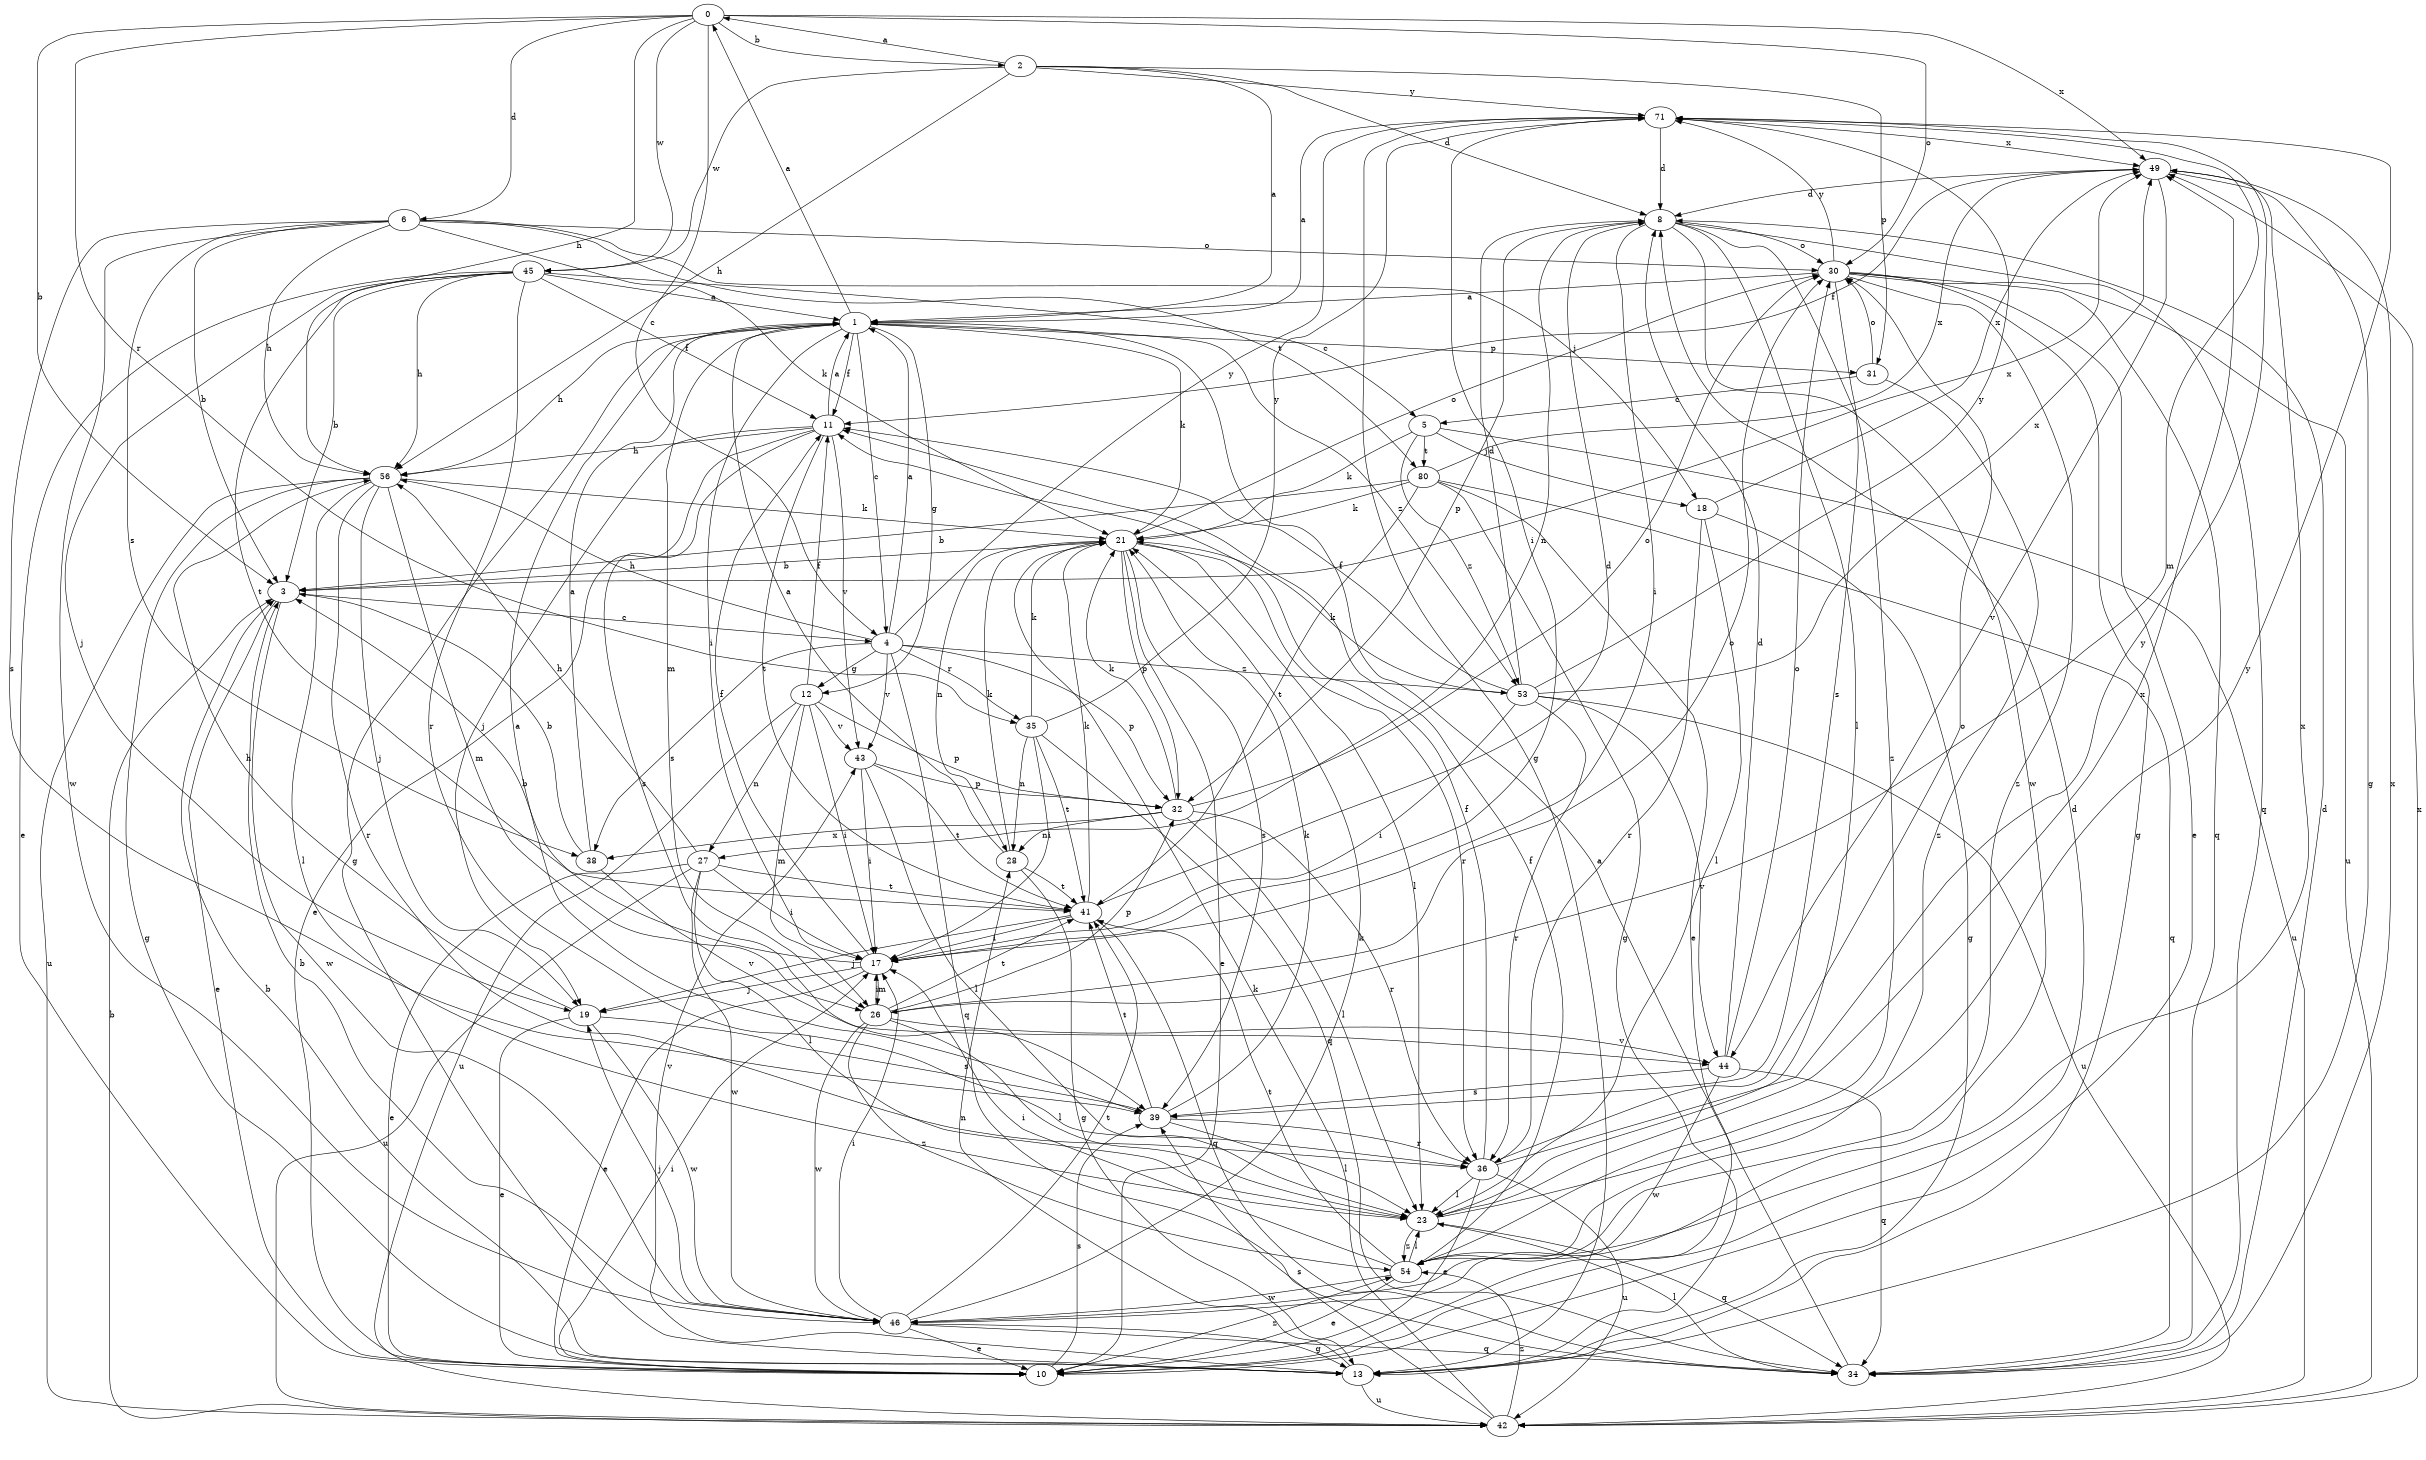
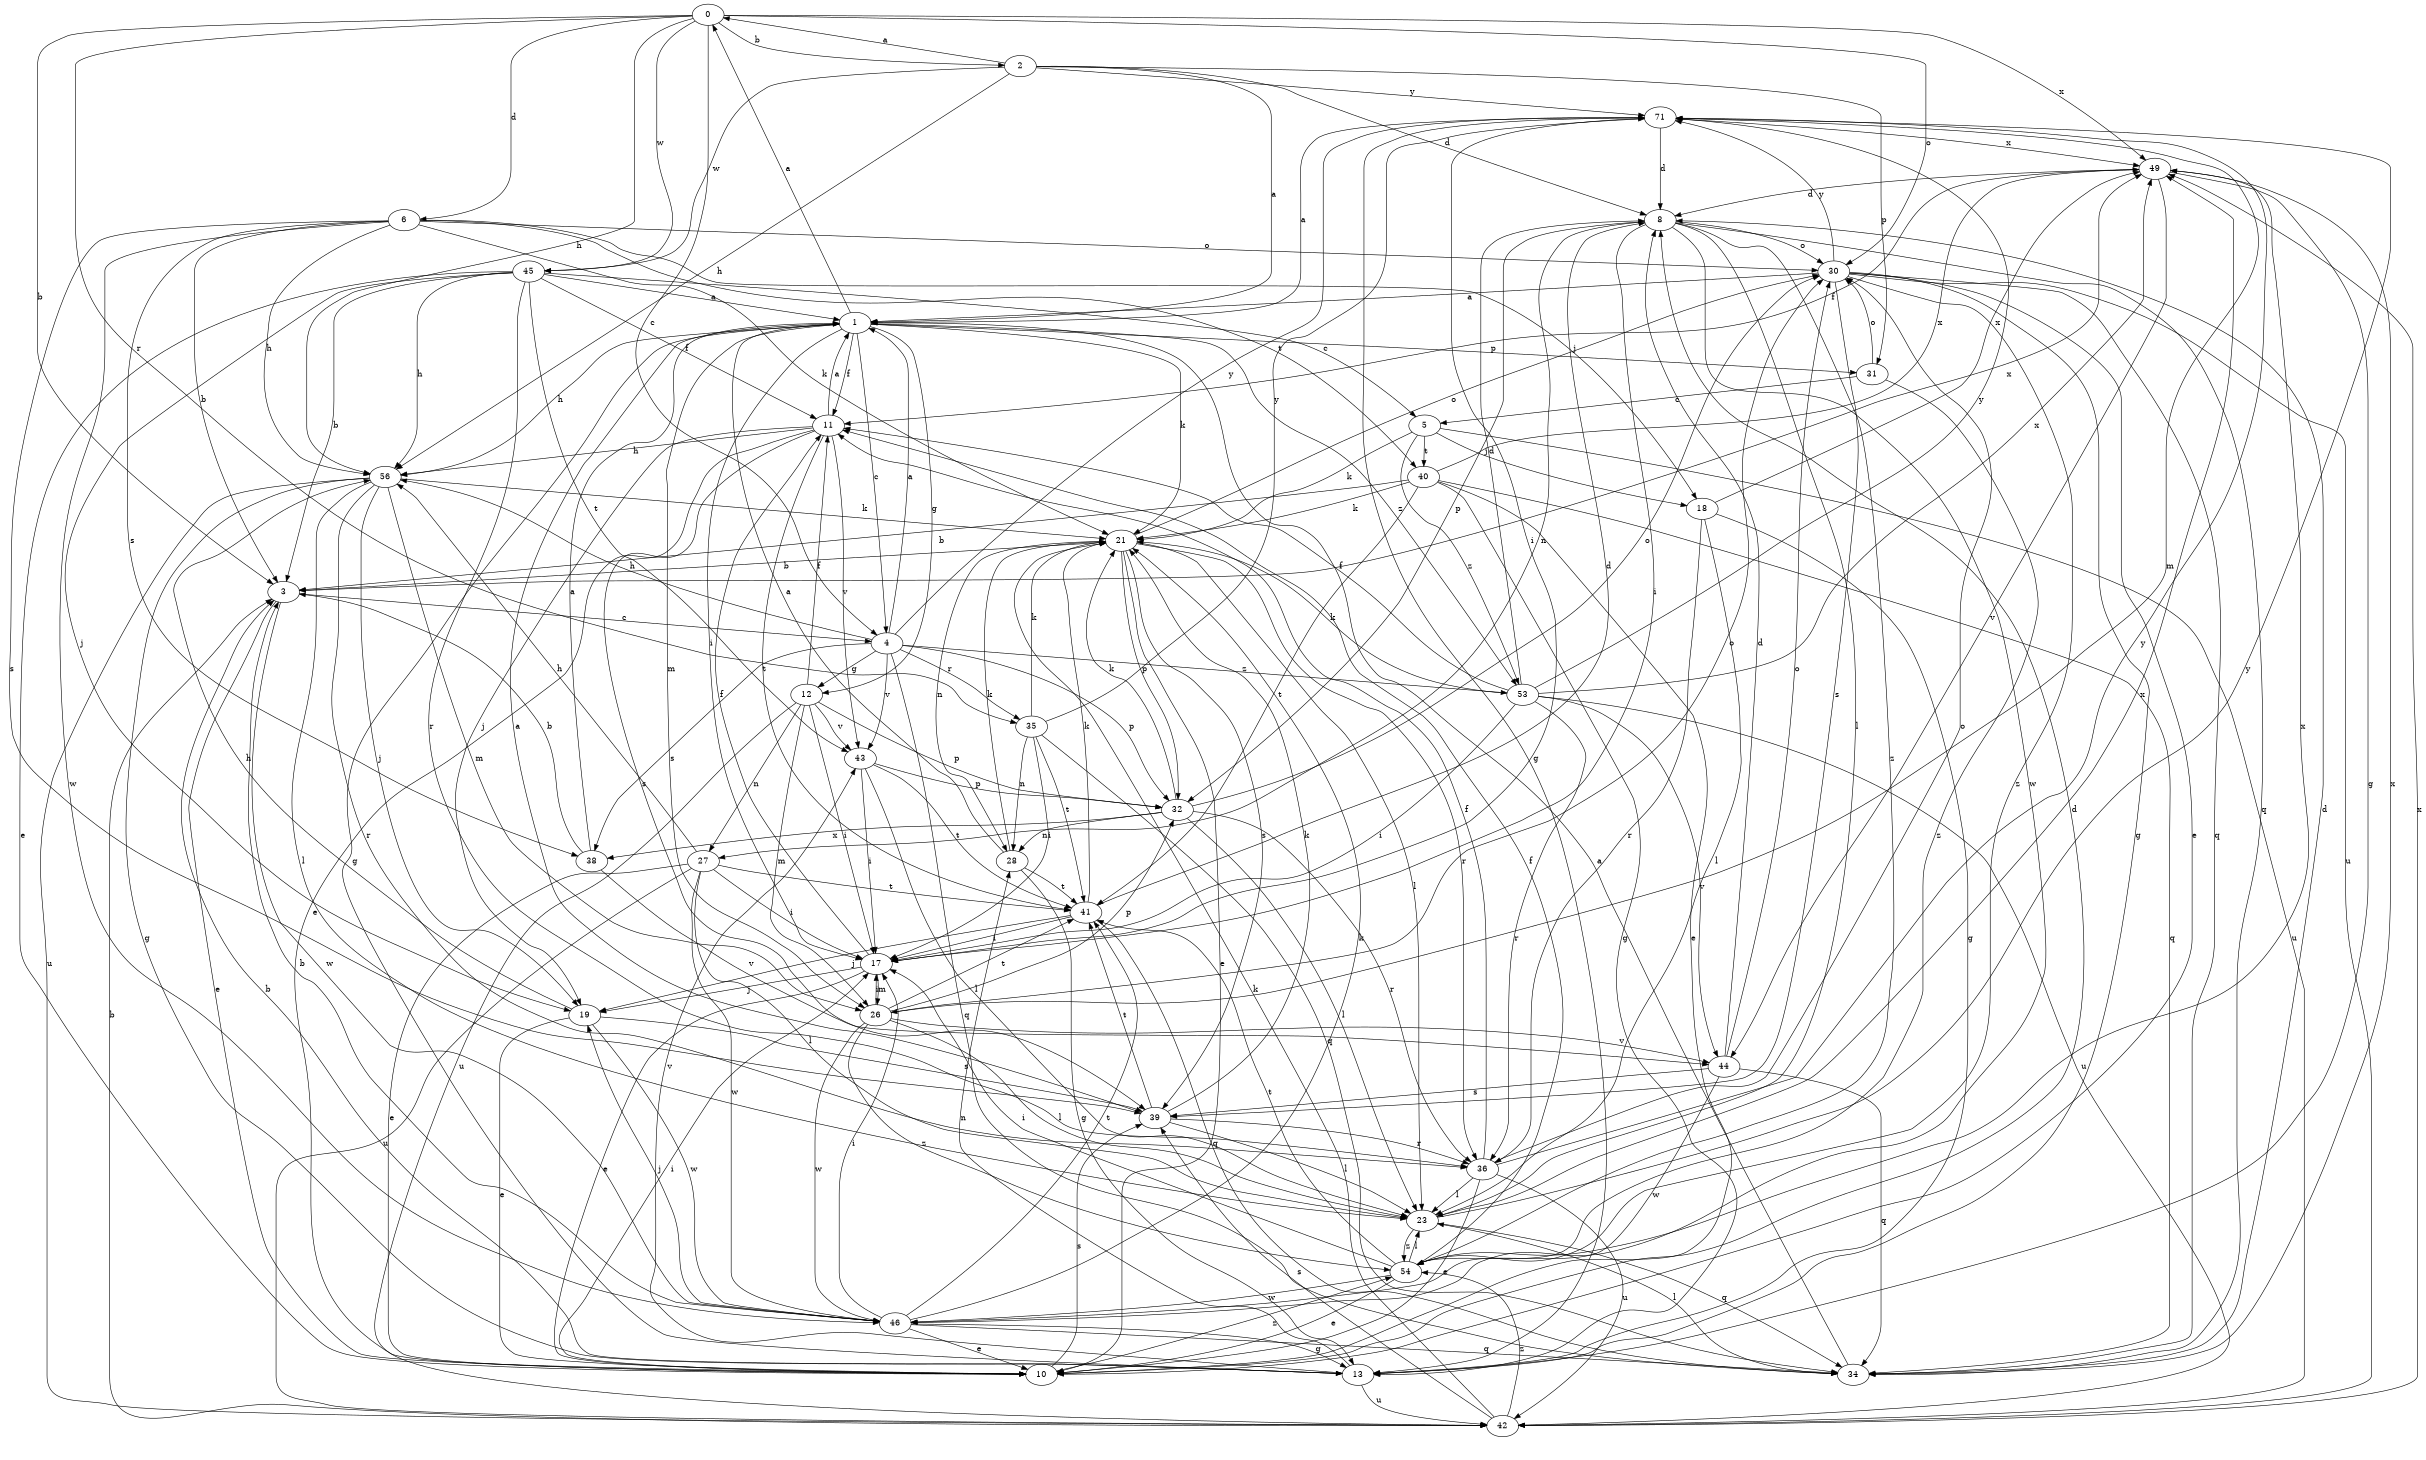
  strict digraph {
    0
    2
    3
    4
    6
    n6 [label=56]
    30
    35
    45
    49
    1
    31
    8
    n14 [label=71]
    10
    46
    12
    53
    32
    34
    38
    43
    21
    18
-   40 [label=80]
+   40
    39
    26
    42
    23
    19
    13
    36
    54
    17
    41
    28
    11
    5
    44
    27
    0 -> 2 [label=b]
    0 -> 3 [label=b]
    0 -> 4 [label=c]
    0 -> 6 [label=d]
    0 -> n6 [label=h]
    0 -> 30 [label=o]
    0 -> 35 [label=r]
    0 -> 45 [label=w]
    0 -> 49 [label=x]
    2 -> 0 [label=a]
    2 -> n6 [label=h]
    2 -> 45 [label=w]
    2 -> 1 [label=a]
    2 -> 31 [label=p]
    2 -> 8 [label=d]
    2 -> n14 [label=y]
    3 -> 4 [label=c]
    3 -> 49 [label=x]
    3 -> 10 [label=e]
    3 -> 46 [label=w]
    4 -> n6 [label=h]
    4 -> 35 [label=r]
    4 -> 1 [label=a]
    4 -> n14 [label=y]
    4 -> 12 [label=g]
    4 -> 53 [label=z]
    4 -> 32 [label=p]
    4 -> 34 [label=q]
    4 -> 38 [label=s]
    4 -> 43 [label=v]
    6 -> 3 [label=b]
    6 -> n6 [label=h]
    6 -> 30 [label=o]
    6 -> 46 [label=w]
    6 -> 38 [label=s]
    6 -> 21 [label=k]
    6 -> 18 [label=j]
    6 -> 40 [label=t]
    6 -> 39 [label=s]
    n6 -> 21 [label=k]
    n6 -> 26 [label=m]
    n6 -> 42 [label=u]
    n6 -> 23 [label=l]
    n6 -> 19 [label=j]
    n6 -> 13 [label=g]
    n6 -> 36 [label=r]
    30 -> 1 [label=a]
    30 -> n14 [label=y]
    30 -> 10 [label=e]
    30 -> 34 [label=q]
    30 -> 39 [label=s]
    30 -> 42 [label=u]
    30 -> 13 [label=g]
    30 -> 54 [label=z]
    35 -> n14 [label=y]
    35 -> 34 [label=q]
    35 -> 21 [label=k]
    35 -> 17 [label=i]
    35 -> 41 [label=t]
    35 -> 28 [label=n]
    45 -> 3 [label=b]
    45 -> n6 [label=h]
    45 -> 1 [label=a]
    45 -> 10 [label=e]
    45 -> 19 [label=j]
    45 -> 36 [label=r]
-   45 -> 41 [label=t]
+   45 -> 43 [label=t]
    45 -> 11 [label=f]
    45 -> 5 [label=c]
    49 -> 8 [label=d]
    49 -> 13 [label=g]
    49 -> 11 [label=f]
    49 -> 44 [label=v]
    1 -> 0 [label=a]
    1 -> 4 [label=c]
    1 -> n6 [label=h]
    1 -> 31 [label=p]
    1 -> 12 [label=g]
    1 -> 53 [label=z]
    1 -> 21 [label=k]
    1 -> 26 [label=m]
    1 -> 13 [label=g]
    1 -> 17 [label=i]
    1 -> 11 [label=f]
    31 -> 30 [label=o]
    31 -> 54 [label=z]
    31 -> 5 [label=c]
    8 -> 30 [label=o]
    8 -> 46 [label=w]
    8 -> 32 [label=p]
    8 -> 34 [label=q]
    8 -> 23 [label=l]
    8 -> 54 [label=z]
    8 -> 17 [label=i]
    8 -> 27 [label=n]
    n14 -> 49 [label=x]
    n14 -> 1 [label=a]
    n14 -> 8 [label=d]
    n14 -> 26 [label=m]
    n14 -> 13 [label=g]
    n14 -> 17 [label=i]
    10 -> 8 [label=d]
    10 -> 39 [label=s]
    10 -> 54 [label=z]
    10 -> 17 [label=i]
    46 -> 3 [label=b]
    46 -> 10 [label=e]
    46 -> 34 [label=q]
    46 -> 21 [label=k]
    46 -> 19 [label=j]
    46 -> 13 [label=g]
    46 -> 17 [label=i]
    46 -> 41 [label=t]
    12 -> 32 [label=p]
    12 -> 43 [label=v]
    12 -> 26 [label=m]
    12 -> 42 [label=u]
    12 -> 17 [label=i]
    12 -> 11 [label=f]
    12 -> 27 [label=n]
    53 -> 49 [label=x]
    53 -> 8 [label=d]
    53 -> n14 [label=y]
    53 -> 21 [label=k]
    53 -> 42 [label=u]
    53 -> 36 [label=r]
    53 -> 17 [label=i]
    53 -> 11 [label=f]
    53 -> 44 [label=v]
    32 -> 30 [label=o]
    32 -> 38 [label=x]
    32 -> 21 [label=k]
    32 -> 23 [label=l]
    32 -> 36 [label=r]
    32 -> 28 [label=n]
    34 -> 49 [label=x]
    34 -> 1 [label=a]
    34 -> 8 [label=d]
    34 -> 23 [label=l]
    38 -> 3 [label=b]
    38 -> 1 [label=a]
    38 -> 44 [label=v]
    43 -> 32 [label=p]
    43 -> 23 [label=l]
    43 -> 17 [label=i]
    43 -> 41 [label=t]
    21 -> 3 [label=b]
    21 -> 30 [label=o]
    21 -> 10 [label=e]
    21 -> 32 [label=p]
    21 -> 39 [label=s]
    21 -> 23 [label=l]
    21 -> 36 [label=r]
    21 -> 28 [label=n]
    18 -> 49 [label=x]
    18 -> 23 [label=l]
    18 -> 13 [label=g]
    18 -> 36 [label=r]
    40 -> 3 [label=b]
    40 -> 49 [label=x]
    40 -> 10 [label=e]
    40 -> 34 [label=q]
    40 -> 21 [label=k]
    40 -> 13 [label=g]
    40 -> 41 [label=t]
    39 -> 1 [label=a]
    39 -> 21 [label=k]
    39 -> 23 [label=l]
    39 -> 36 [label=r]
    39 -> 41 [label=t]
    26 -> 30 [label=o]
    26 -> 46 [label=w]
    26 -> 32 [label=p]
    26 -> 23 [label=l]
    26 -> 54 [label=z]
    26 -> 17 [label=i]
    26 -> 41 [label=t]
    26 -> 44 [label=v]
    42 -> 3 [label=b]
    42 -> 49 [label=x]
    42 -> 21 [label=k]
    42 -> 39 [label=s]
    42 -> 54 [label=z]
    23 -> 49 [label=x]
    23 -> n14 [label=y]
    23 -> 34 [label=q]
    23 -> 54 [label=z]
    19 -> n6 [label=h]
    19 -> 10 [label=e]
    19 -> 46 [label=w]
    19 -> 39 [label=s]
    13 -> 3 [label=b]
    13 -> 43 [label=v]
    13 -> 42 [label=u]
    13 -> 28 [label=n]
    36 -> 30 [label=o]
    36 -> n14 [label=y]
    36 -> 10 [label=e]
    36 -> 42 [label=u]
    36 -> 23 [label=l]
    36 -> 11 [label=f]
    54 -> 49 [label=x]
    54 -> 10 [label=e]
    54 -> 46 [label=w]
    54 -> 23 [label=l]
    54 -> 17 [label=i]
    54 -> 41 [label=t]
    54 -> 11 [label=f]
-   17 -> 3 [label=b]
    17 -> 10 [label=e]
    17 -> 26 [label=m]
    17 -> 19 [label=j]
    17 -> 11 [label=f]
    41 -> 8 [label=d]
    41 -> 34 [label=q]
    41 -> 21 [label=k]
    41 -> 19 [label=j]
    41 -> 17 [label=i]
    28 -> 1 [label=a]
    28 -> 21 [label=k]
    28 -> 13 [label=g]
    28 -> 41 [label=t]
    11 -> n6 [label=h]
    11 -> 1 [label=a]
    11 -> 10 [label=e]
    11 -> 43 [label=v]
    11 -> 39 [label=s]
    11 -> 19 [label=j]
    11 -> 41 [label=t]
    5 -> 53 [label=z]
    5 -> 21 [label=k]
    5 -> 18 [label=j]
    5 -> 40 [label=t]
    5 -> 42 [label=u]
    44 -> 30 [label=o]
    44 -> 8 [label=d]
    44 -> 46 [label=w]
    44 -> 34 [label=q]
    44 -> 39 [label=s]
    27 -> n6 [label=h]
    27 -> 10 [label=e]
    27 -> 46 [label=w]
    27 -> 42 [label=u]
    27 -> 23 [label=l]
    27 -> 17 [label=i]
    27 -> 41 [label=t]
  }
